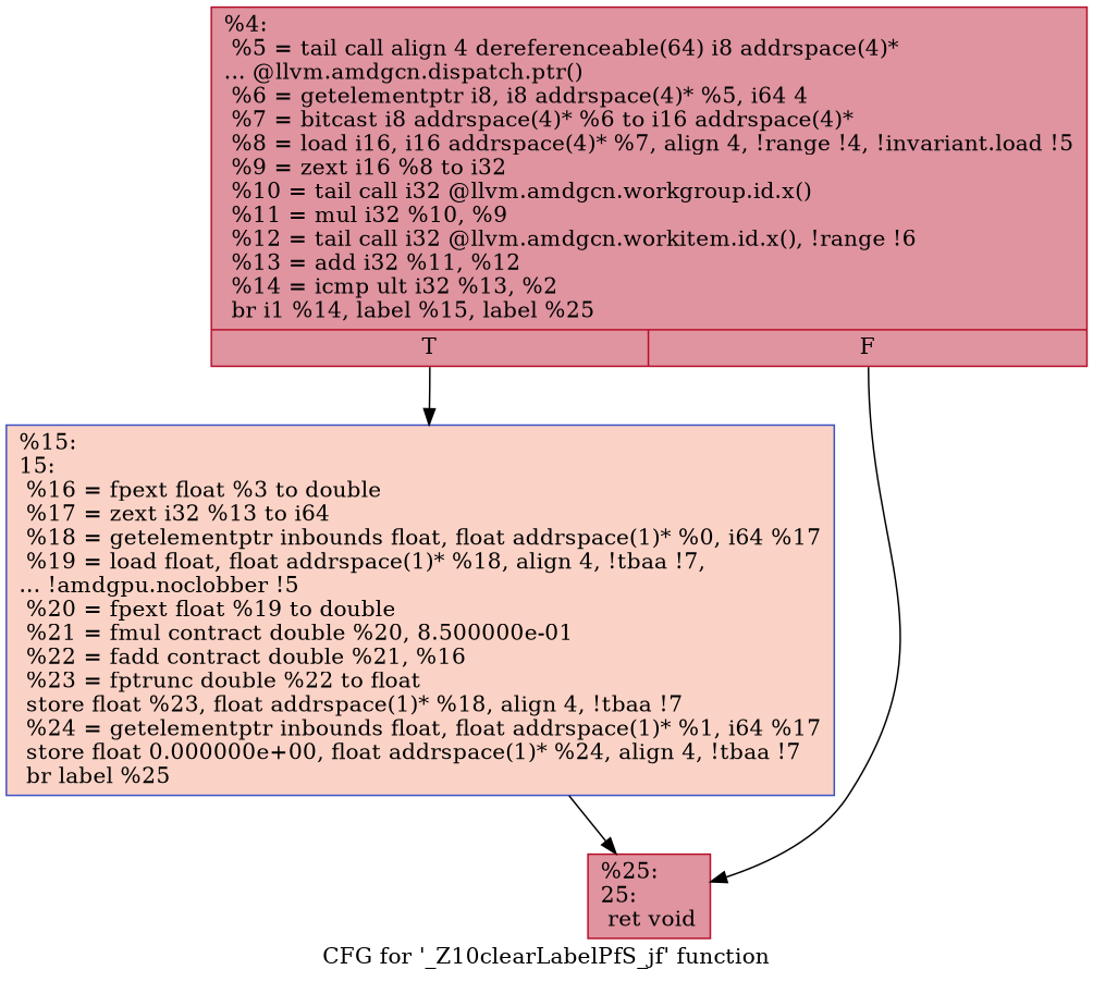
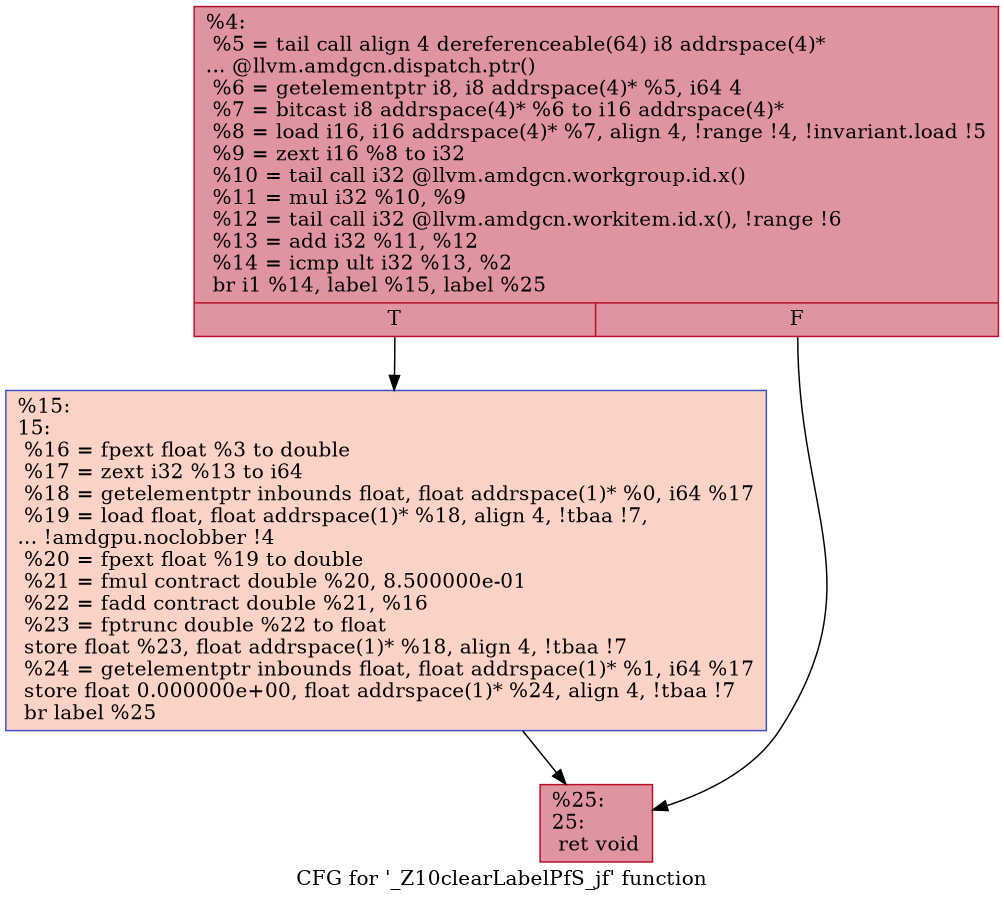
  digraph {
    label="CFG for '_Z10clearLabelPfS_jf' function"
    node [color="#b70d28ff" fillcolor="#b70d2870" shape=record style=filled]
    n1 [label="{%4:\l  %5 = tail call align 4 dereferenceable(64) i8 addrspace(4)*\l... @llvm.amdgcn.dispatch.ptr()\l  %6 = getelementptr i8, i8 addrspace(4)* %5, i64 4\l  %7 = bitcast i8 addrspace(4)* %6 to i16 addrspace(4)*\l  %8 = load i16, i16 addrspace(4)* %7, align 4, !range !4, !invariant.load !5\l  %9 = zext i16 %8 to i32\l  %10 = tail call i32 @llvm.amdgcn.workgroup.id.x()\l  %11 = mul i32 %10, %9\l  %12 = tail call i32 @llvm.amdgcn.workitem.id.x(), !range !6\l  %13 = add i32 %11, %12\l  %14 = icmp ult i32 %13, %2\l  br i1 %14, label %15, label %25\l|{<s0>T|<s1>F}}"]
-   n2 [color="#3d50c3ff" fillcolor="#f59c7d70" label="{%15:\l15:                                               \l  %16 = fpext float %3 to double\l  %17 = zext i32 %13 to i64\l  %18 = getelementptr inbounds float, float addrspace(1)* %0, i64 %17\l  %19 = load float, float addrspace(1)* %18, align 4, !tbaa !7,\l... !amdgpu.noclobber !5\l  %20 = fpext float %19 to double\l  %21 = fmul contract double %20, 8.500000e-01\l  %22 = fadd contract double %21, %16\l  %23 = fptrunc double %22 to float\l  store float %23, float addrspace(1)* %18, align 4, !tbaa !7\l  %24 = getelementptr inbounds float, float addrspace(1)* %1, i64 %17\l  store float 0.000000e+00, float addrspace(1)* %24, align 4, !tbaa !7\l  br label %25\l}"]
+   n2 [color="#3d50c3ff" fillcolor="#f59c7d70" label="{%15:\l15:                                               \l  %16 = fpext float %3 to double\l  %17 = zext i32 %13 to i64\l  %18 = getelementptr inbounds float, float addrspace(1)* %0, i64 %17\l  %19 = load float, float addrspace(1)* %18, align 4, !tbaa !7,\l... !amdgpu.noclobber !4\l  %20 = fpext float %19 to double\l  %21 = fmul contract double %20, 8.500000e-01\l  %22 = fadd contract double %21, %16\l  %23 = fptrunc double %22 to float\l  store float %23, float addrspace(1)* %18, align 4, !tbaa !7\l  %24 = getelementptr inbounds float, float addrspace(1)* %1, i64 %17\l  store float 0.000000e+00, float addrspace(1)* %24, align 4, !tbaa !7\l  br label %25\l}"]
    n3 [label="{%25:\l25:                                               \l  ret void\l}"]
    n1 -> n2 [tailport=s0]
    n1 -> n3 [tailport=s1]
    n2 -> n3
  }
